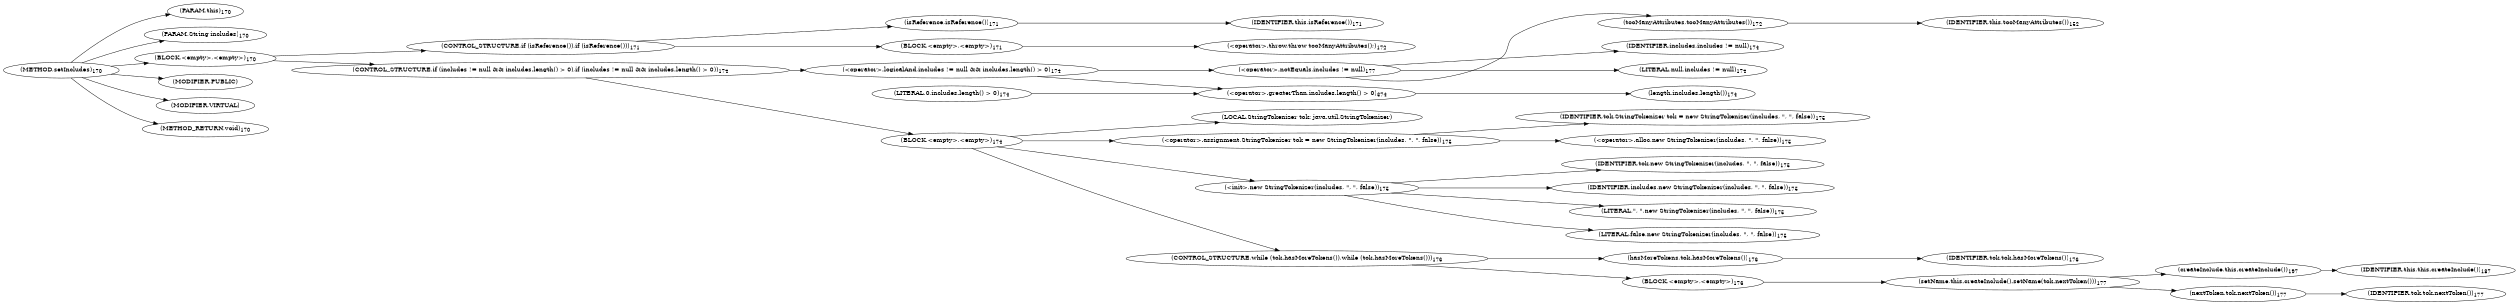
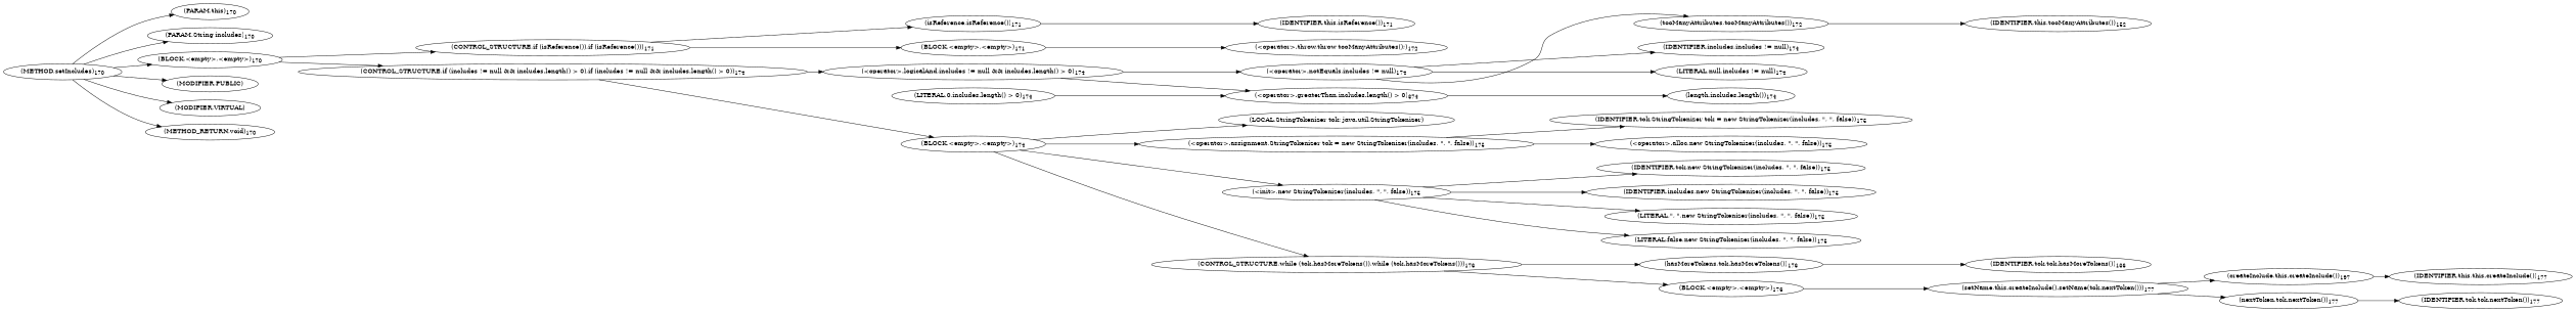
  digraph {
    rankdir=LR
    n1 [label=<(METHOD,setIncludes)<SUB>170</SUB>>]
    n2 [label=<(PARAM,this)<SUB>170</SUB>>]
    n3 [label=<(PARAM,String includes)<SUB>170</SUB>>]
    n4 [label=<(BLOCK,&lt;empty&gt;,&lt;empty&gt;)<SUB>170</SUB>>]
    n5 [label=<(MODIFIER,PUBLIC)>]
    n6 [label=<(MODIFIER,VIRTUAL)>]
    n7 [label=<(METHOD_RETURN,void)<SUB>170</SUB>>]
    n8 [label=<(CONTROL_STRUCTURE,if (isReference()),if (isReference()))<SUB>171</SUB>>]
    n9 [label=<(CONTROL_STRUCTURE,if (includes != null &amp;&amp; includes.length() &gt; 0),if (includes != null &amp;&amp; includes.length() &gt; 0))<SUB>174</SUB>>]
    n10 [label=<(isReference,isReference())<SUB>171</SUB>>]
    n11 [label=<(BLOCK,&lt;empty&gt;,&lt;empty&gt;)<SUB>171</SUB>>]
    n12 [label=<(&lt;operator&gt;.logicalAnd,includes != null &amp;&amp; includes.length() &gt; 0)<SUB>174</SUB>>]
    n13 [label=<(BLOCK,&lt;empty&gt;,&lt;empty&gt;)<SUB>174</SUB>>]
    n14 [label=<(IDENTIFIER,this,isReference())<SUB>171</SUB>>]
    n15 [label=<(&lt;operator&gt;.throw,throw tooManyAttributes();)<SUB>172</SUB>>]
    n16 [label=<(tooManyAttributes,tooManyAttributes())<SUB>172</SUB>>]
    n17 [label=<(IDENTIFIER,this,tooManyAttributes())<SUB>152</SUB>>]
-   n18 [label=<(&lt;operator&gt;.notEquals,includes != null)<SUB>177</SUB>>]
+   n18 [label=<(&lt;operator&gt;.notEquals,includes != null)<SUB>174</SUB>>]
    n19 [label=<(&lt;operator&gt;.greaterThan,includes.length() &gt; 0)<SUB>374</SUB>>]
    n20 [label=<(LOCAL,StringTokenizer tok: java.util.StringTokenizer)>]
    n21 [label=<(&lt;operator&gt;.assignment,StringTokenizer tok = new StringTokenizer(includes, &quot;, &quot;, false))<SUB>175</SUB>>]
    n22 [label=<(&lt;init&gt;,new StringTokenizer(includes, &quot;, &quot;, false))<SUB>175</SUB>>]
    n23 [label=<(CONTROL_STRUCTURE,while (tok.hasMoreTokens()),while (tok.hasMoreTokens()))<SUB>176</SUB>>]
    n24 [label=<(IDENTIFIER,includes,includes != null)<SUB>174</SUB>>]
    n25 [label=<(LITERAL,null,includes != null)<SUB>174</SUB>>]
    n26 [label=<(length,includes.length())<SUB>174</SUB>>]
    n27 [label=<(LITERAL,0,includes.length() &gt; 0)<SUB>174</SUB>>]
    n28 [label=<(IDENTIFIER,tok,StringTokenizer tok = new StringTokenizer(includes, &quot;, &quot;, false))<SUB>175</SUB>>]
    n29 [label=<(&lt;operator&gt;.alloc,new StringTokenizer(includes, &quot;, &quot;, false))<SUB>175</SUB>>]
    n30 [label=<(IDENTIFIER,tok,new StringTokenizer(includes, &quot;, &quot;, false))<SUB>175</SUB>>]
    n31 [label=<(IDENTIFIER,includes,new StringTokenizer(includes, &quot;, &quot;, false))<SUB>175</SUB>>]
    n32 [label=<(LITERAL,&quot;, &quot;,new StringTokenizer(includes, &quot;, &quot;, false))<SUB>175</SUB>>]
    n33 [label=<(LITERAL,false,new StringTokenizer(includes, &quot;, &quot;, false))<SUB>175</SUB>>]
    n34 [label=<(hasMoreTokens,tok.hasMoreTokens())<SUB>176</SUB>>]
    n35 [label=<(BLOCK,&lt;empty&gt;,&lt;empty&gt;)<SUB>176</SUB>>]
-   n36 [label=<(IDENTIFIER,tok,tok.hasMoreTokens())<SUB>176</SUB>>]
+   n36 [label=<(IDENTIFIER,tok,tok.hasMoreTokens())<SUB>136</SUB>>]
    n37 [label=<(setName,this.createInclude().setName(tok.nextToken()))<SUB>177</SUB>>]
    n38 [label=<(createInclude,this.createInclude())<SUB>197</SUB>>]
    n39 [label=<(nextToken,tok.nextToken())<SUB>177</SUB>>]
-   n40 [label=<(IDENTIFIER,this,this.createInclude())<SUB>187</SUB>>]
+   n40 [label=<(IDENTIFIER,this,this.createInclude())<SUB>177</SUB>>]
    n41 [label=<(IDENTIFIER,tok,tok.nextToken())<SUB>177</SUB>>]
    n1 -> n2
    n1 -> n3
    n1 -> n4
    n1 -> n5
    n1 -> n6
    n1 -> n7
    n4 -> n8
    n4 -> n9
    n8 -> n10
    n8 -> n11
    n9 -> n12
    n9 -> n13
    n10 -> n14
    n11 -> n15
    n12 -> n18
    n12 -> n19
    n13 -> n20
    n13 -> n21
    n13 -> n22
    n13 -> n23
    n16 -> n17
    n18 -> n16
    n18 -> n24
    n18 -> n25
    n19 -> n26
    n21 -> n28
    n21 -> n29
    n22 -> n30
    n22 -> n31
    n22 -> n32
    n22 -> n33
    n23 -> n34
    n23 -> n35
    n27 -> n19
    n34 -> n36
    n35 -> n37
    n37 -> n38
    n37 -> n39
    n38 -> n40
    n39 -> n41
  }
